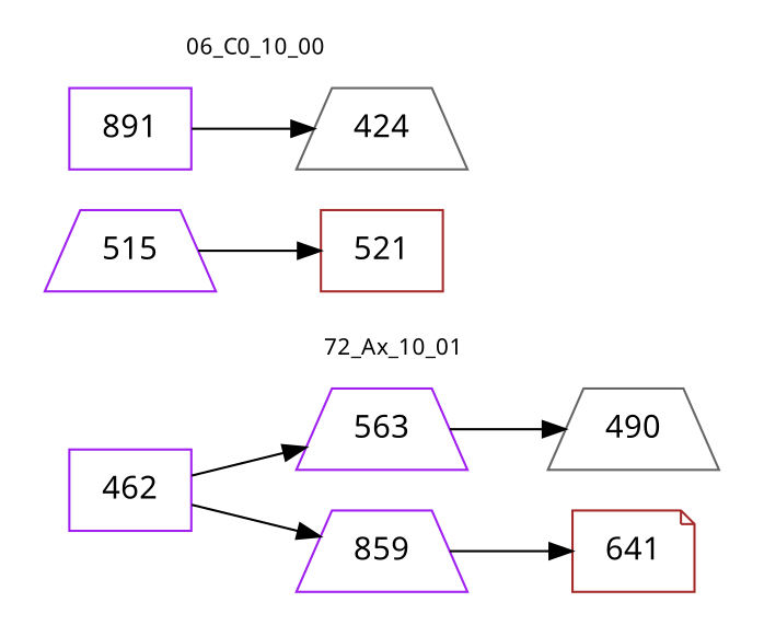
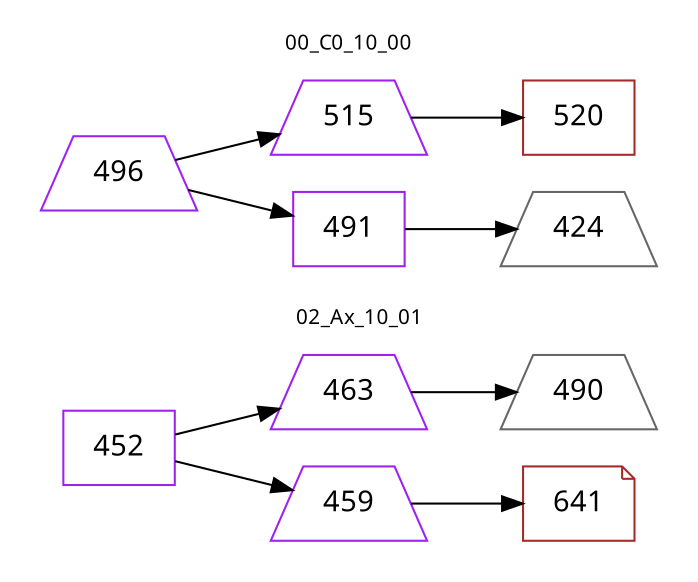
  digraph {
    fontname="Noto Sans"
    rankdir=LR
    node [color=purple fontname="Noto Sans" shape=trapezium]
    edge [color=black fontname="Noto Sans"]
-   n1 [label=462 shape=box]
-   n2 [label=859]
-   n3 [label=563]
+   n1 [label=452 shape=box]
+   n2 [label=459]
+   n3 [label=463]
    n4 [color=brown label=641 shape=note]
    n5 [color=gray40 label=490]
-   n7 [label=891 shape=box]
+   n6 [label=496]
+   n7 [label=491 shape=box]
    n8 [label=515]
    n9 [color=gray40 label=424]
-   n10 [color=brown label=521 shape=box]
+   n10 [color=brown label=520 shape=box]
    subgraph cluster_1 {
      color=white
      fontsize=10
-     label="72_Ax_10_01"
+     label="02_Ax_10_01"
      n1
      n2
      n3
      n4
      n5
    }
    subgraph cluster_2 {
      color=white
      fontsize=10
-     label="06_C0_10_00"
+     label="00_C0_10_00"
+     n6
      n7
      n8
      n9
      n10
    }
    n1 -> n2
    n1 -> n3
    n2 -> n4
    n3 -> n5
+   n6 -> n7
+   n6 -> n8
    n7 -> n9
    n8 -> n10
  }
